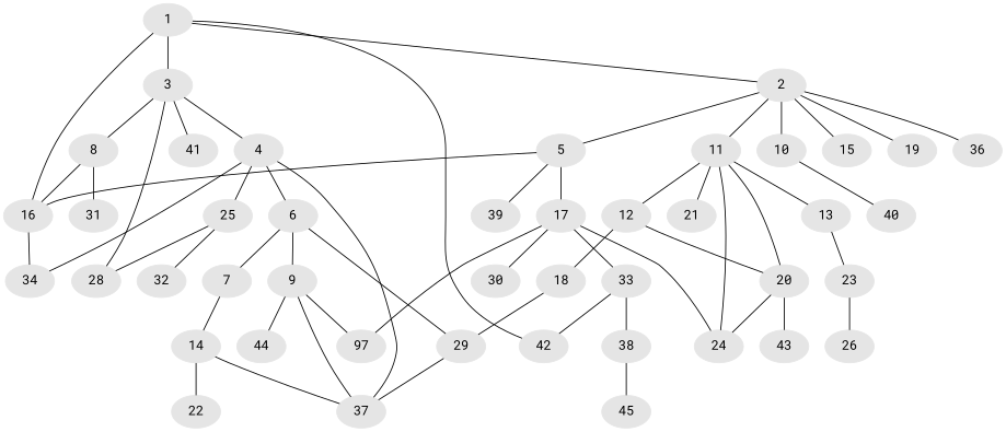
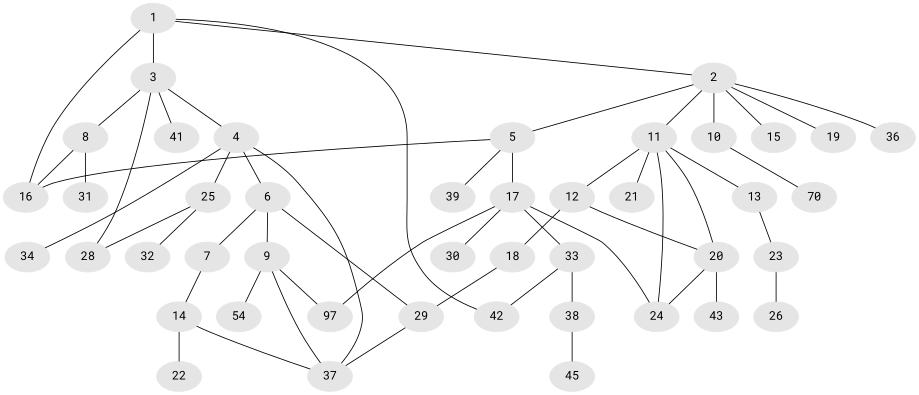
  graph {
    fontname="Roboto Mono"
    node [color=gray90 fontname="Roboto Mono" style=filled]
    edge [fontname="Roboto Mono" weight=1.0]
    1
    2
    3
    16
    42
    5
    10
    11
    15
    19
    36
    4
    8
    28
    41
    34
    17
    39
-   40
+   40 [label=70]
    12
    13
    20
    21
    24
    6
    25
    37
    31
    7
    9
    29
    32
    n33 [label=97]
    30
    33
    14
-   44
+   44 [label=54]
    22
    18
    23
    43
    26
    38
    45
    1 -- 2
    1 -- 3
    1 -- 16 [weight=2.0]
    1 -- 42
    2 -- 5
    2 -- 10
    2 -- 11
    2 -- 15
    2 -- 19
    2 -- 36
    3 -- 4
    3 -- 8
    3 -- 28
    3 -- 41
-   16 -- 34
    5 -- 16
    5 -- 17 [weight=2.0]
    5 -- 39
    10 -- 40
    11 -- 12
    11 -- 13
    11 -- 20
    11 -- 21
    11 -- 24
    4 -- 34
    4 -- 6
    4 -- 25
    4 -- 37
    8 -- 16
    8 -- 31
    17 -- 24
    17 -- n33
    17 -- 30
    17 -- 33
    12 -- 20
    12 -- 18
    13 -- 23
    20 -- 24
    20 -- 43
    6 -- 7
    6 -- 9
    6 -- 29
    25 -- 28
    25 -- 32
    7 -- 14
    9 -- 37
    9 -- n33
    9 -- 44
    29 -- 37
    33 -- 42
    33 -- 38
    14 -- 37
    14 -- 22
    18 -- 29
    23 -- 26
    38 -- 45
  }
